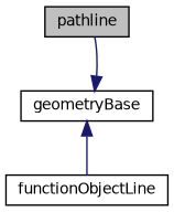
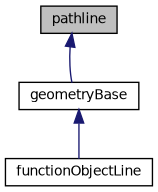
  digraph {
    node [color=black fontname=Helvetica fontsize=10 shape=record]
    edge [color=midnightblue dir=back fontname=Helvetica fontsize=10 labelfontname=Helvetica labelfontsize=10 style=solid]
    n1 [fillcolor=grey75 fontcolor=black height=0.2 label=pathline style=filled width=0.4]
    n2 [height=0.2 label=functionObjectLine width=0.4]
    n3 [height=0.2 label=geometryBase width=0.4]
-   n3 -> n1
+   n1 -> n3
    n3 -> n2
  }
